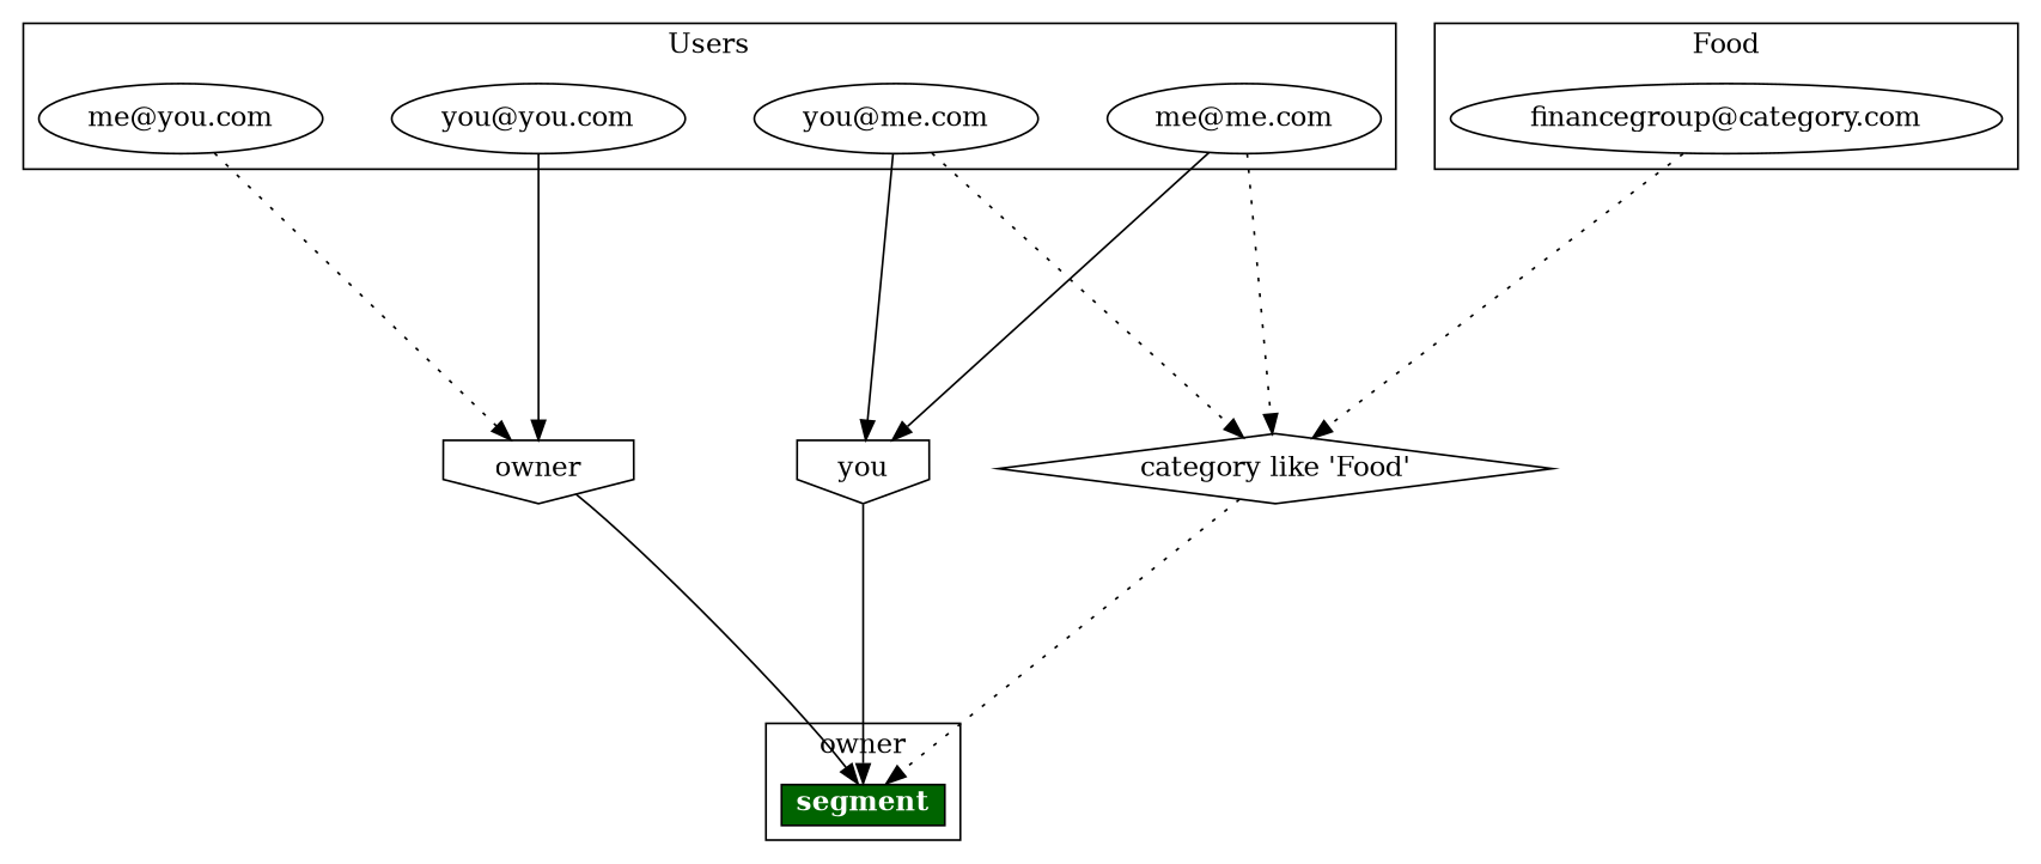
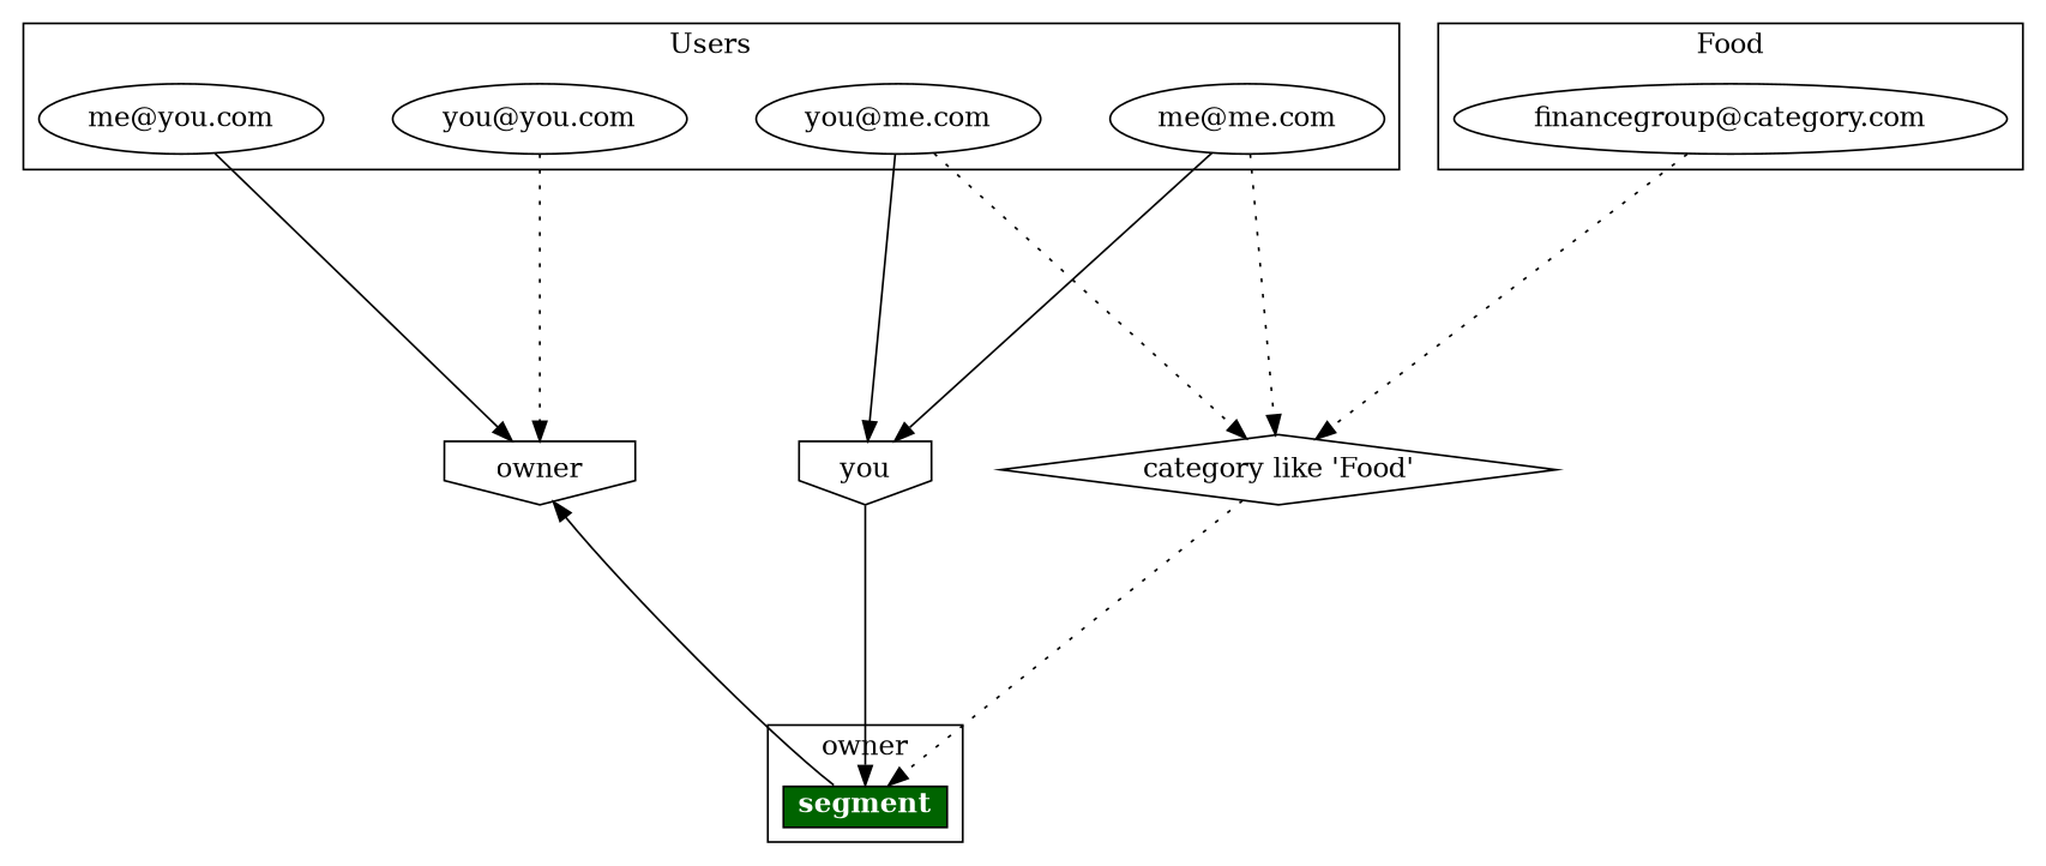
  digraph {
    nodesep=0.5
    ranksep=2
    n1 [label="me@me.com"]
    n2 [label="you@you.com"]
    n3 [label="me@you.com"]
    n4 [label="you@me.com"]
    n5 [label=< <table border="0" cellborder="1" cellspacing="0"> <tr><td port="0" bgcolor="darkgreen"><B><FONT color="white"> segment </FONT></B></td></tr>  </table>> shape=plain]
    n6 [label="financegroup@category.com"]
    n7 [label=you shape=invhouse]
    n8 [label="category like 'Food'" shape=diamond]
    n9 [label=owner shape=invhouse]
    subgraph cluster_1 {
      label=Users
      n1
      n2
      n3
      n4
    }
    subgraph cluster_2 {
      label=owner
      n5
    }
    subgraph cluster_3 {
      label=Food
      n6
    }
    n1 -> n7
    n1 -> n8 [style=dotted]
-   n2 -> n9
-   n3 -> n9 [style=dotted]
+   n2 -> n9 [style=dotted]
+   n3 -> n9
    n4 -> n7
    n4 -> n8 [style=dotted]
    n6 -> n8 [style=dotted]
    n7 -> n5
    n8 -> n5 [style=dotted]
-   n9 -> n5
+   n5 -> n9
  }
